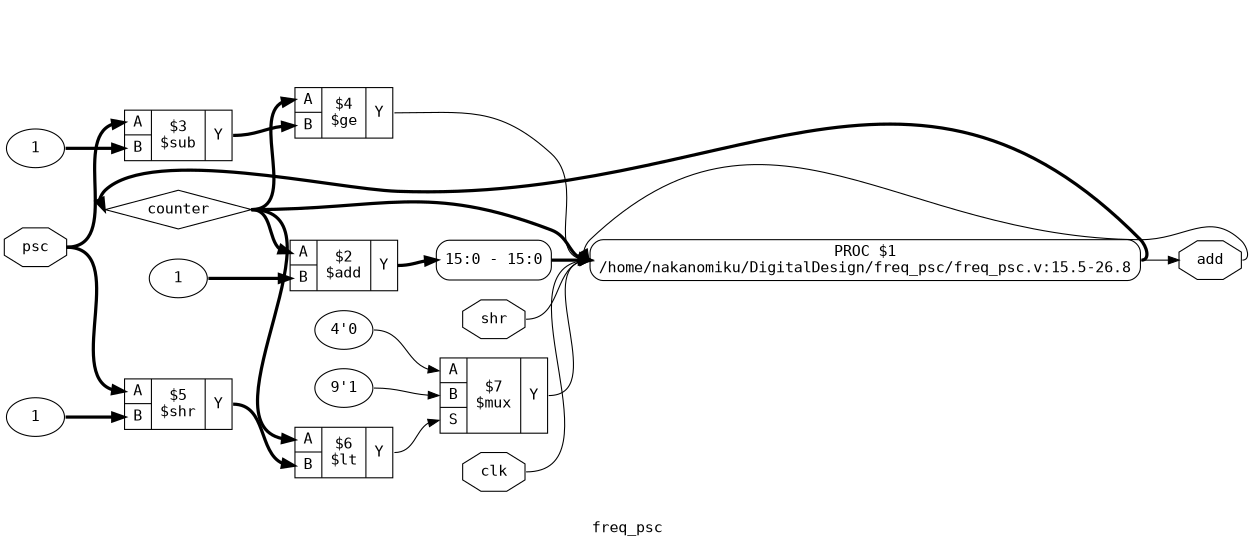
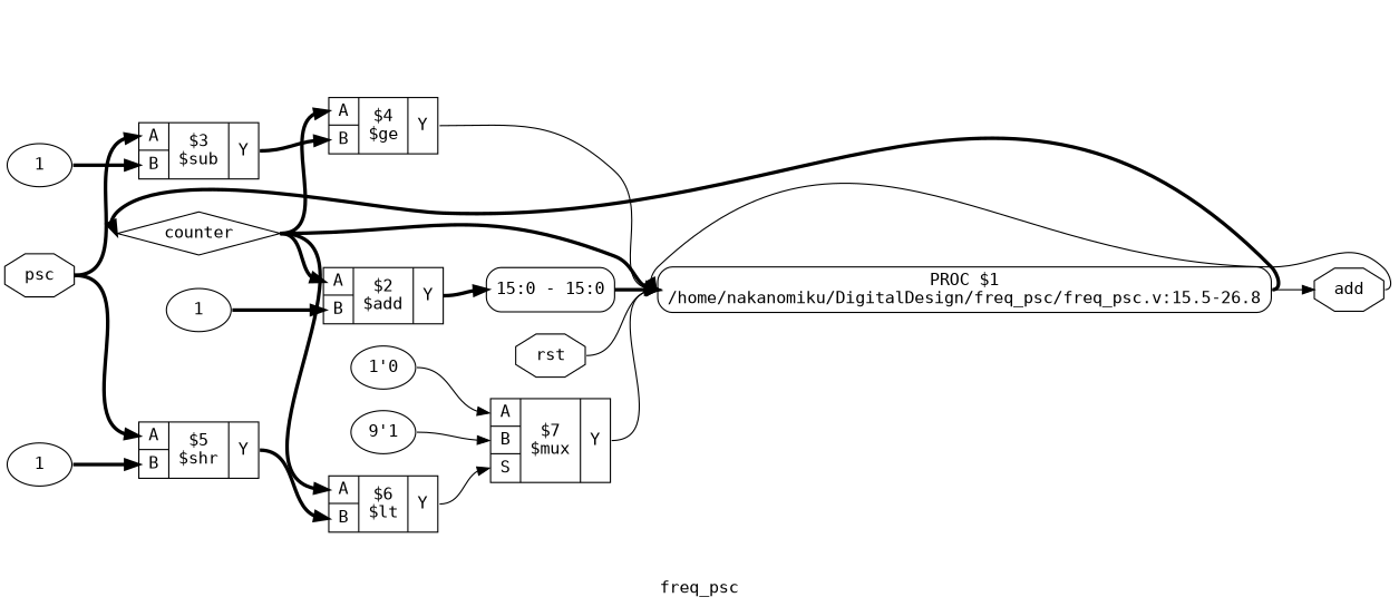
  digraph {
    fontname="DejaVu Sans Mono"
    label=freq_psc
    rankdir=LR
    remincross=true
    node [fontname="DejaVu Sans Mono" shape=record]
    edge [color=black fontcolor=black fontname="DejaVu Sans Mono" headport=w style="setlinewidth(3)" tailport=e]
    n1 [color=black fontcolor=black label=counter shape=diamond]
    n2 [label="{{<p14> A|<p15> B}|$6\n$lt|{<p17> Y}}"]
    n3 [label="{{<p14> A|<p15> B}|$4\n$ge|{<p17> Y}}"]
    n4 [label="{{<p14> A|<p15> B}|$2\n$add|{<p17> Y}}"]
    n5 [label="PROC $1\n/home/nakanomiku/DigitalDesign/freq_psc/freq_psc.v:15.5-26.8" shape=box style=rounded]
    n6 [label="{{<p14> A|<p15> B|<p16> S}|$7\n$mux|{<p17> Y}}"]
    n7 [color=black fontcolor=black label="<s0> 15:0 - 15:0 " style=rounded]
    n8 [color=black fontcolor=black label=add shape=octagon]
    n9 [color=black fontcolor=black label=psc shape=octagon]
    n10 [label="{{<p14> A|<p15> B}|$5\n$shr|{<p17> Y}}"]
    n11 [label="{{<p14> A|<p15> B}|$3\n$sub|{<p17> Y}}"]
-   n12 [color=black fontcolor=black label=shr shape=octagon]
-   n13 [color=black fontcolor=black label=clk shape=octagon]
+   n12 [color=black fontcolor=black label=rst shape=octagon]
    n14 [label="9'1" shape=""]
-   n15 [label="4'0" shape=""]
+   n15 [label="1'0" shape=""]
    n16 [label=1 shape=""]
    n17 [label=1 shape=""]
    n18 [label=1 shape=""]
    n1 -> n2 [headport="p14:w"]
    n1 -> n3 [headport="p14:w"]
    n1 -> n4 [headport="p14:w"]
    n1 -> n5
    n2 -> n6 [headport="p16:w" tailport="p17:e" style=""]
    n3 -> n5 [tailport="p17:e" style=""]
    n4 -> n7 [headport="s0:w" tailport="p17:e"]
    n5 -> n1
    n5 -> n8 [style=""]
    n6 -> n5 [tailport="p17:e" style=""]
    n7 -> n5
    n8 -> n5 [style=""]
    n9 -> n10 [headport="p14:w"]
    n9 -> n11 [headport="p14:w"]
    n10 -> n2 [headport="p15:w" tailport="p17:e"]
    n11 -> n3 [headport="p15:w" tailport="p17:e"]
    n12 -> n5 [style=""]
-   n13 -> n5 [style=""]
    n14 -> n6 [headport="p15:w" style=""]
    n15 -> n6 [headport="p14:w" style=""]
    n16 -> n10 [headport="p15:w"]
    n17 -> n11 [headport="p15:w"]
    n18 -> n4 [headport="p15:w"]
  }
